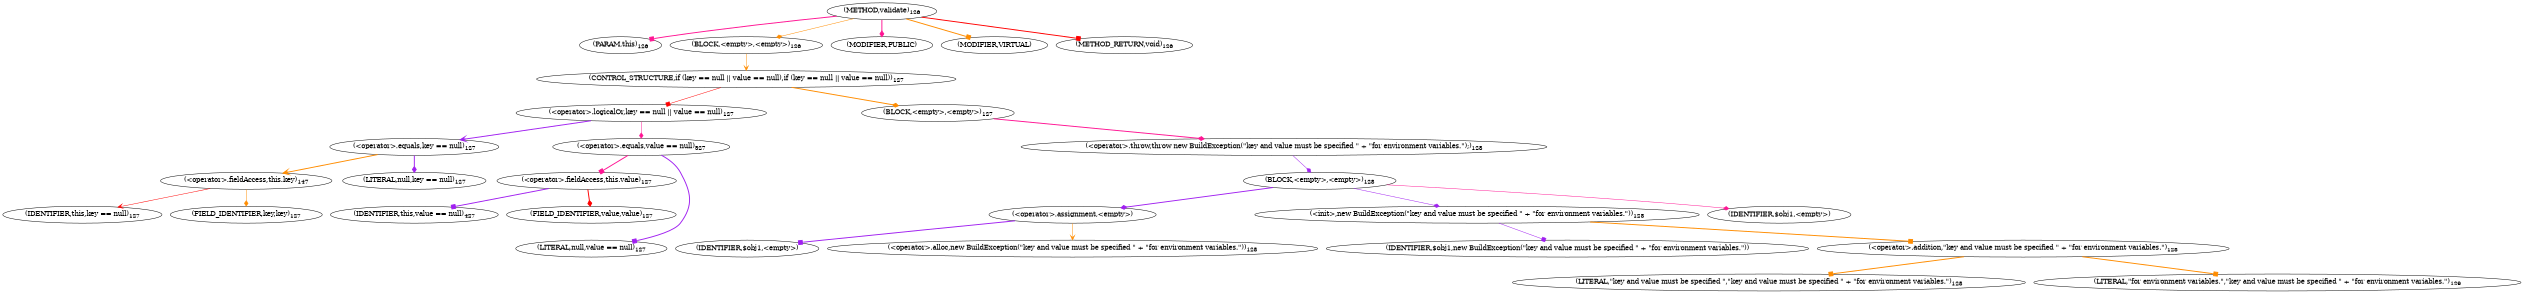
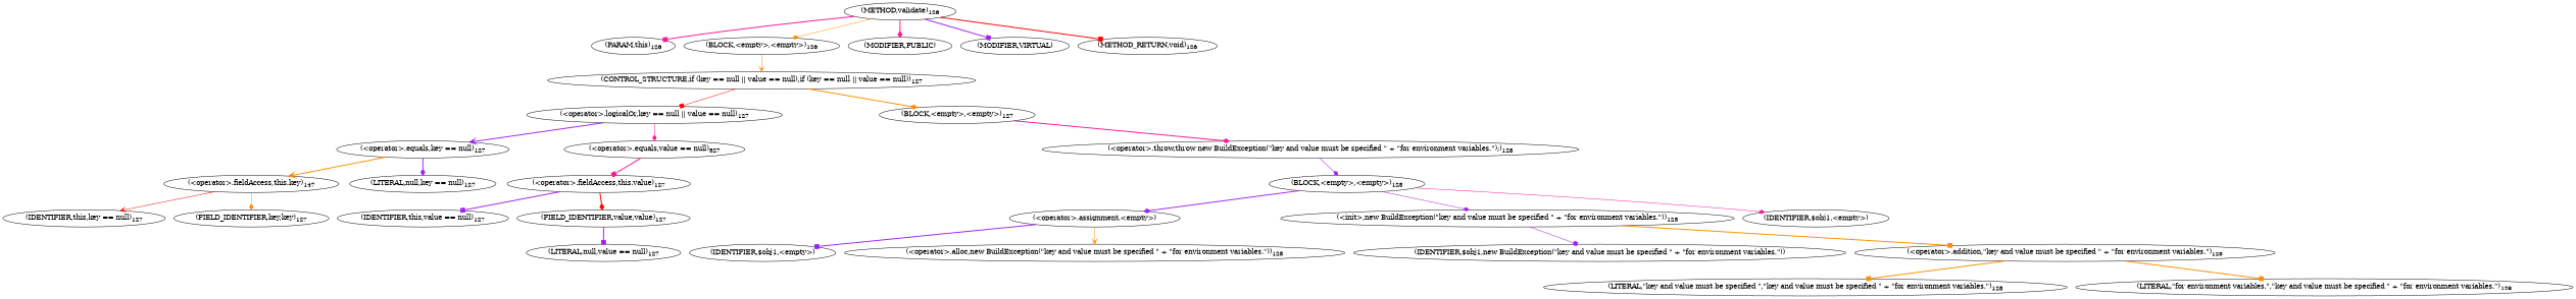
  digraph {
    edge [arrowhead=box color=darkorange style=bold]
    n1 [label=<(METHOD,validate)<SUB>126</SUB>>]
    n2 [label=<(PARAM,this)<SUB>126</SUB>>]
    n3 [label=<(BLOCK,&lt;empty&gt;,&lt;empty&gt;)<SUB>126</SUB>>]
    n4 [label=<(MODIFIER,PUBLIC)>]
    n5 [label=<(MODIFIER,VIRTUAL)>]
    n6 [label=<(METHOD_RETURN,void)<SUB>126</SUB>>]
    n7 [label=<(CONTROL_STRUCTURE,if (key == null || value == null),if (key == null || value == null))<SUB>127</SUB>>]
    n8 [label=<(&lt;operator&gt;.logicalOr,key == null || value == null)<SUB>127</SUB>>]
    n9 [label=<(BLOCK,&lt;empty&gt;,&lt;empty&gt;)<SUB>127</SUB>>]
    n10 [label=<(&lt;operator&gt;.equals,key == null)<SUB>127</SUB>>]
    n11 [label=<(&lt;operator&gt;.equals,value == null)<SUB>527</SUB>>]
    n12 [label=<(&lt;operator&gt;.throw,throw new BuildException(&quot;key and value must be specified &quot; + &quot;for environment variables.&quot;);)<SUB>128</SUB>>]
    n13 [label=<(&lt;operator&gt;.fieldAccess,this.key)<SUB>147</SUB>>]
    n14 [label=<(LITERAL,null,key == null)<SUB>127</SUB>>]
    n15 [label=<(&lt;operator&gt;.fieldAccess,this.value)<SUB>127</SUB>>]
    n16 [label=<(LITERAL,null,value == null)<SUB>127</SUB>>]
    n17 [label=<(IDENTIFIER,this,key == null)<SUB>127</SUB>>]
    n18 [label=<(FIELD_IDENTIFIER,key,key)<SUB>127</SUB>>]
-   n19 [label=<(IDENTIFIER,this,value == null)<SUB>427</SUB>>]
+   n19 [label=<(IDENTIFIER,this,value == null)<SUB>127</SUB>>]
    n20 [label=<(FIELD_IDENTIFIER,value,value)<SUB>127</SUB>>]
    n21 [label=<(BLOCK,&lt;empty&gt;,&lt;empty&gt;)<SUB>128</SUB>>]
    n22 [label=<(&lt;operator&gt;.assignment,&lt;empty&gt;)>]
    n23 [label=<(&lt;init&gt;,new BuildException(&quot;key and value must be specified &quot; + &quot;for environment variables.&quot;))<SUB>128</SUB>>]
    n24 [label=<(IDENTIFIER,$obj1,&lt;empty&gt;)>]
    n25 [label=<(IDENTIFIER,$obj1,&lt;empty&gt;)>]
    n26 [label=<(&lt;operator&gt;.alloc,new BuildException(&quot;key and value must be specified &quot; + &quot;for environment variables.&quot;))<SUB>128</SUB>>]
    n27 [label=<(IDENTIFIER,$obj1,new BuildException(&quot;key and value must be specified &quot; + &quot;for environment variables.&quot;))>]
    n28 [label=<(&lt;operator&gt;.addition,&quot;key and value must be specified &quot; + &quot;for environment variables.&quot;)<SUB>128</SUB>>]
    n29 [label=<(LITERAL,&quot;key and value must be specified &quot;,&quot;key and value must be specified &quot; + &quot;for environment variables.&quot;)<SUB>128</SUB>>]
    n30 [label=<(LITERAL,&quot;for environment variables.&quot;,&quot;key and value must be specified &quot; + &quot;for environment variables.&quot;)<SUB>129</SUB>>]
    n1 -> n2 [color=deeppink]
    n1 -> n3 [arrowhead=diamond style=solid]
    n1 -> n4 [arrowhead=diamond color=deeppink]
-   n1 -> n5
+   n1 -> n5 [color=purple]
    n1 -> n6 [color=red]
    n3 -> n7 [arrowhead=vee style=solid]
    n7 -> n8 [color=red style=solid]
    n7 -> n9 [arrowhead=diamond]
    n8 -> n10 [arrowhead=vee color=purple]
    n8 -> n11 [arrowhead=diamond color=deeppink style=solid]
    n9 -> n12 [arrowhead=diamond color=deeppink]
    n10 -> n13 [arrowhead=vee]
    n10 -> n14 [arrowhead=diamond color=purple]
    n11 -> n15 [color=deeppink]
-   n11 -> n16 [color=purple]
+   n20 -> n16 [color=purple]
    n12 -> n21 [arrowhead=diamond color=purple style=solid]
    n13 -> n17 [arrowhead=vee color=red style=solid]
    n13 -> n18 [arrowhead=diamond style=solid]
    n15 -> n19 [color=purple]
    n15 -> n20 [arrowhead=diamond color=red]
    n21 -> n22 [arrowhead=diamond color=purple]
    n21 -> n23 [arrowhead=diamond color=purple style=solid]
    n21 -> n24 [arrowhead=diamond color=deeppink style=solid]
    n22 -> n25 [color=purple]
    n22 -> n26 [arrowhead=vee style=solid]
    n23 -> n27 [color=purple style=solid]
    n23 -> n28
    n28 -> n29
    n28 -> n30
  }
